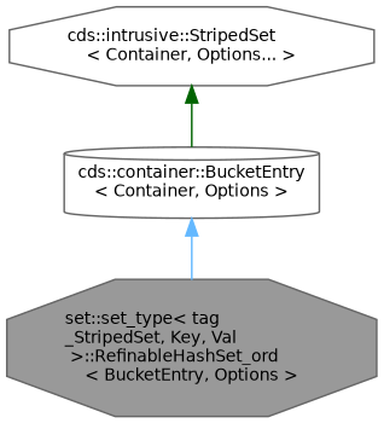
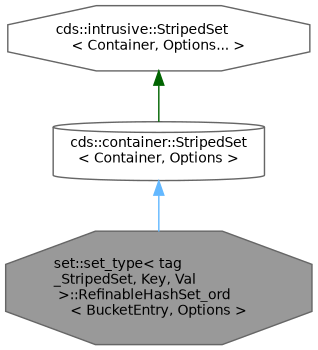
  digraph {
    node [color=gray40 fillcolor=white fontname=Helvetica fontsize=10 shape=octagon style=filled]
    edge [dir=back fontname=Helvetica fontsize=10 labelfontname=Helvetica labelfontsize=10 style=solid]
    n1 [fillcolor=grey60 fontcolor=black height=0.2 label="set::set_type\< tag\l_StripedSet, Key, Val\l \>::RefinableHashSet_ord\l\< BucketEntry, Options \>" width=0.4]
-   n2 [height=0.2 label="cds::container::BucketEntry\l\< Container, Options \>" shape=cylinder width=0.4]
+   n2 [height=0.2 label="cds::container::StripedSet\l\< Container, Options \>" shape=cylinder width=0.4]
    n3 [height=0.2 label="cds::intrusive::StripedSet\l\< Container, Options... \>" width=0.4]
    n2 -> n1 [color=steelblue1]
    n3 -> n2 [color=darkgreen]
  }
